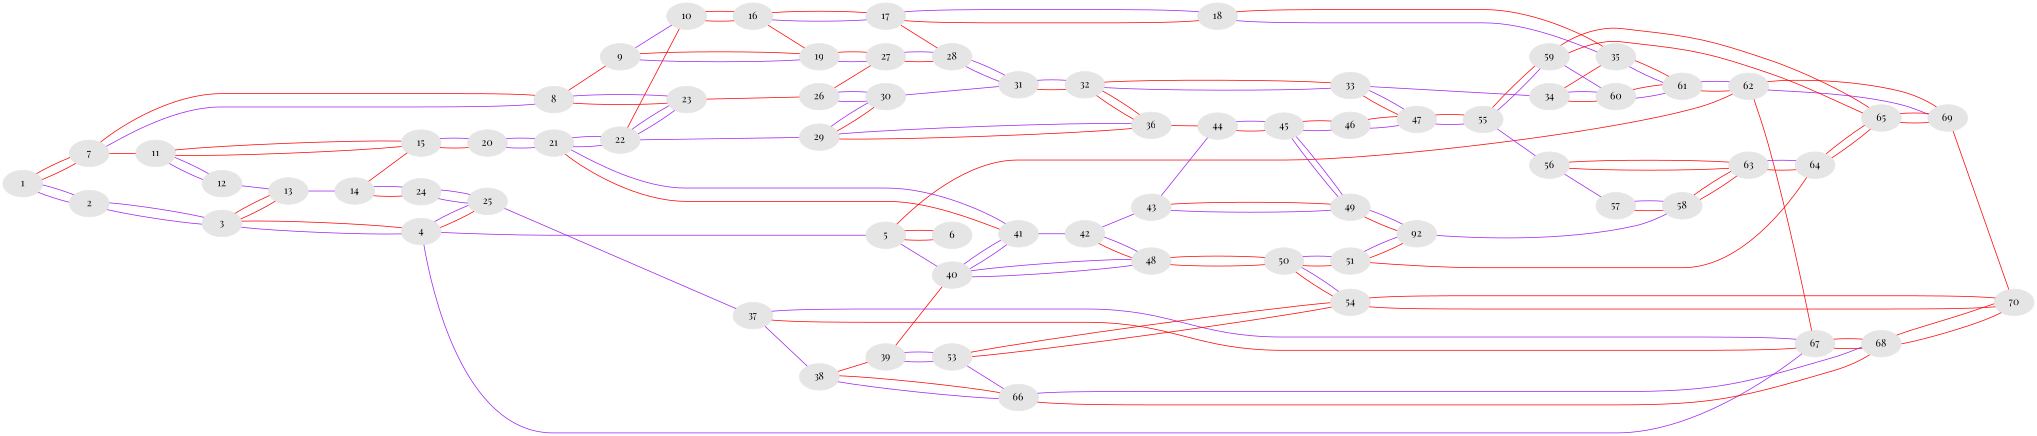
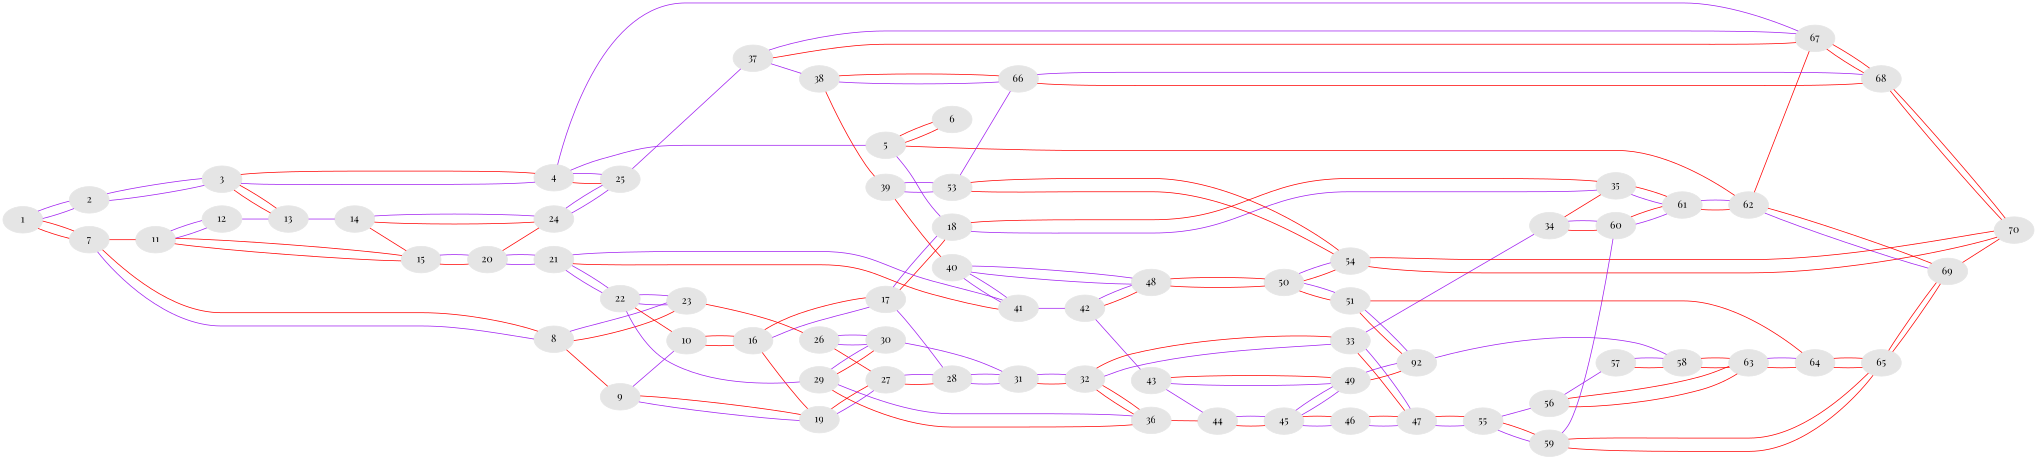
  graph {
    fontname="Playfair Display"
    rankdir=LR
    node [color=gray90 fontname="Playfair Display" style=filled]
    edge [color=red fontname="Playfair Display"]
    1
    2
    7
    3
    8
    11
    4
    13
    5
    25
    67
    14
    6
    18
    62
    37
    68
    35
    69
    10
    16
    9
    23
    12
    15
    19
    26
    27
    17
    20
    24
    21
    28
    31
    61
    22
    41
    29
    42
    30
    36
    38
    32
    44
    33
    34
    47
    60
    55
    45
    39
    66
    40
    53
    48
    54
    50
    43
    49
    n60 [label=92]
    46
    56
    59
    51
    58
    64
    70
    65
    63
    57
    1 -- 2 [color=purple]
    1 -- 2 [color=purple]
    1 -- 7
    1 -- 7
    2 -- 3 [color=purple]
    2 -- 3 [color=purple]
    7 -- 8 [color=purple]
    7 -- 8
    7 -- 11
    3 -- 4 [color=purple]
    3 -- 4
    3 -- 13
    3 -- 13
    8 -- 9
    8 -- 23
    8 -- 23 [color=purple]
    11 -- 12 [color=purple]
    11 -- 12 [color=purple]
    11 -- 15
    11 -- 15
    4 -- 5 [color=purple]
    4 -- 25
    4 -- 25 [color=purple]
    4 -- 67 [color=purple]
    13 -- 14 [color=purple]
    5 -- 6
    5 -- 6
-   5 -- 40 [color=purple]
+   5 -- 18 [color=purple]
    5 -- 62
    25 -- 37 [color=purple]
    67 -- 68
    67 -- 68
    14 -- 15
    14 -- 24
    14 -- 24 [color=purple]
    18 -- 35 [color=purple]
    18 -- 35
    62 -- 67
    62 -- 69 [color=purple]
    62 -- 69
    37 -- 67
    37 -- 67 [color=purple]
    37 -- 38 [color=purple]
    68 -- 70
    68 -- 70
    35 -- 61 [color=purple]
    35 -- 61
    69 -- 70
    10 -- 16
    10 -- 16
    16 -- 19
    16 -- 17 [color=purple]
    16 -- 17
    9 -- 10 [color=purple]
    9 -- 19 [color=purple]
    9 -- 19
    23 -- 26
    12 -- 13 [color=purple]
    15 -- 20
    15 -- 20 [color=purple]
    19 -- 27 [color=purple]
    19 -- 27
    26 -- 27
    26 -- 30 [color=purple]
    26 -- 30 [color=purple]
    27 -- 28
    27 -- 28 [color=purple]
    17 -- 18
    17 -- 18 [color=purple]
-   17 -- 28
+   17 -- 28 [color=purple]
+   20 -- 24
    20 -- 21 [color=purple]
    20 -- 21 [color=purple]
    24 -- 25 [color=purple]
    24 -- 25 [color=purple]
    21 -- 22 [color=purple]
    21 -- 22 [color=purple]
    21 -- 41
    21 -- 41 [color=purple]
    28 -- 31 [color=purple]
    28 -- 31 [color=purple]
    31 -- 32
    31 -- 32 [color=purple]
    61 -- 62
    61 -- 62 [color=purple]
    22 -- 10
    22 -- 23 [color=purple]
    22 -- 23 [color=purple]
    22 -- 29 [color=purple]
    41 -- 42 [color=purple]
    29 -- 30
    29 -- 30 [color=purple]
    29 -- 36
    29 -- 36 [color=purple]
    42 -- 48
    42 -- 48 [color=purple]
    42 -- 43 [color=purple]
    30 -- 31 [color=purple]
    36 -- 44
    38 -- 39
    38 -- 66 [color=purple]
    38 -- 66
    32 -- 36
    32 -- 36
    32 -- 33 [color=purple]
    32 -- 33
    44 -- 45
    44 -- 45 [color=purple]
    33 -- 34 [color=purple]
    33 -- 47
    33 -- 47 [color=purple]
    34 -- 35
    34 -- 60
    34 -- 60 [color=purple]
    47 -- 55 [color=purple]
    47 -- 55
    60 -- 61 [color=purple]
    60 -- 61
    55 -- 56 [color=purple]
    55 -- 59 [color=purple]
    55 -- 59
    45 -- 49 [color=purple]
    45 -- 49 [color=purple]
    45 -- 46 [color=purple]
    45 -- 46
    39 -- 40
    39 -- 53 [color=purple]
    39 -- 53 [color=purple]
    66 -- 68
    66 -- 68 [color=purple]
    40 -- 41 [color=purple]
    40 -- 41 [color=purple]
    40 -- 48 [color=purple]
    40 -- 48 [color=purple]
    53 -- 66 [color=purple]
    53 -- 54
    53 -- 54
    48 -- 50
    48 -- 50
    54 -- 70
    54 -- 70
    50 -- 54
    50 -- 54 [color=purple]
    50 -- 51
    50 -- 51 [color=purple]
    43 -- 44 [color=purple]
    43 -- 49 [color=purple]
    43 -- 49
    49 -- n60
    49 -- n60 [color=purple]
    n60 -- 58 [color=purple]
    46 -- 47 [color=purple]
    46 -- 47
    56 -- 63
    56 -- 63
    56 -- 57 [color=purple]
    59 -- 60 [color=purple]
    59 -- 65
    59 -- 65
    51 -- n60
    51 -- n60 [color=purple]
    51 -- 64
    58 -- 63
    58 -- 63
    64 -- 65
    64 -- 65
    65 -- 69
    65 -- 69
    63 -- 64
    63 -- 64 [color=purple]
    57 -- 58
    57 -- 58 [color=purple]
  }
